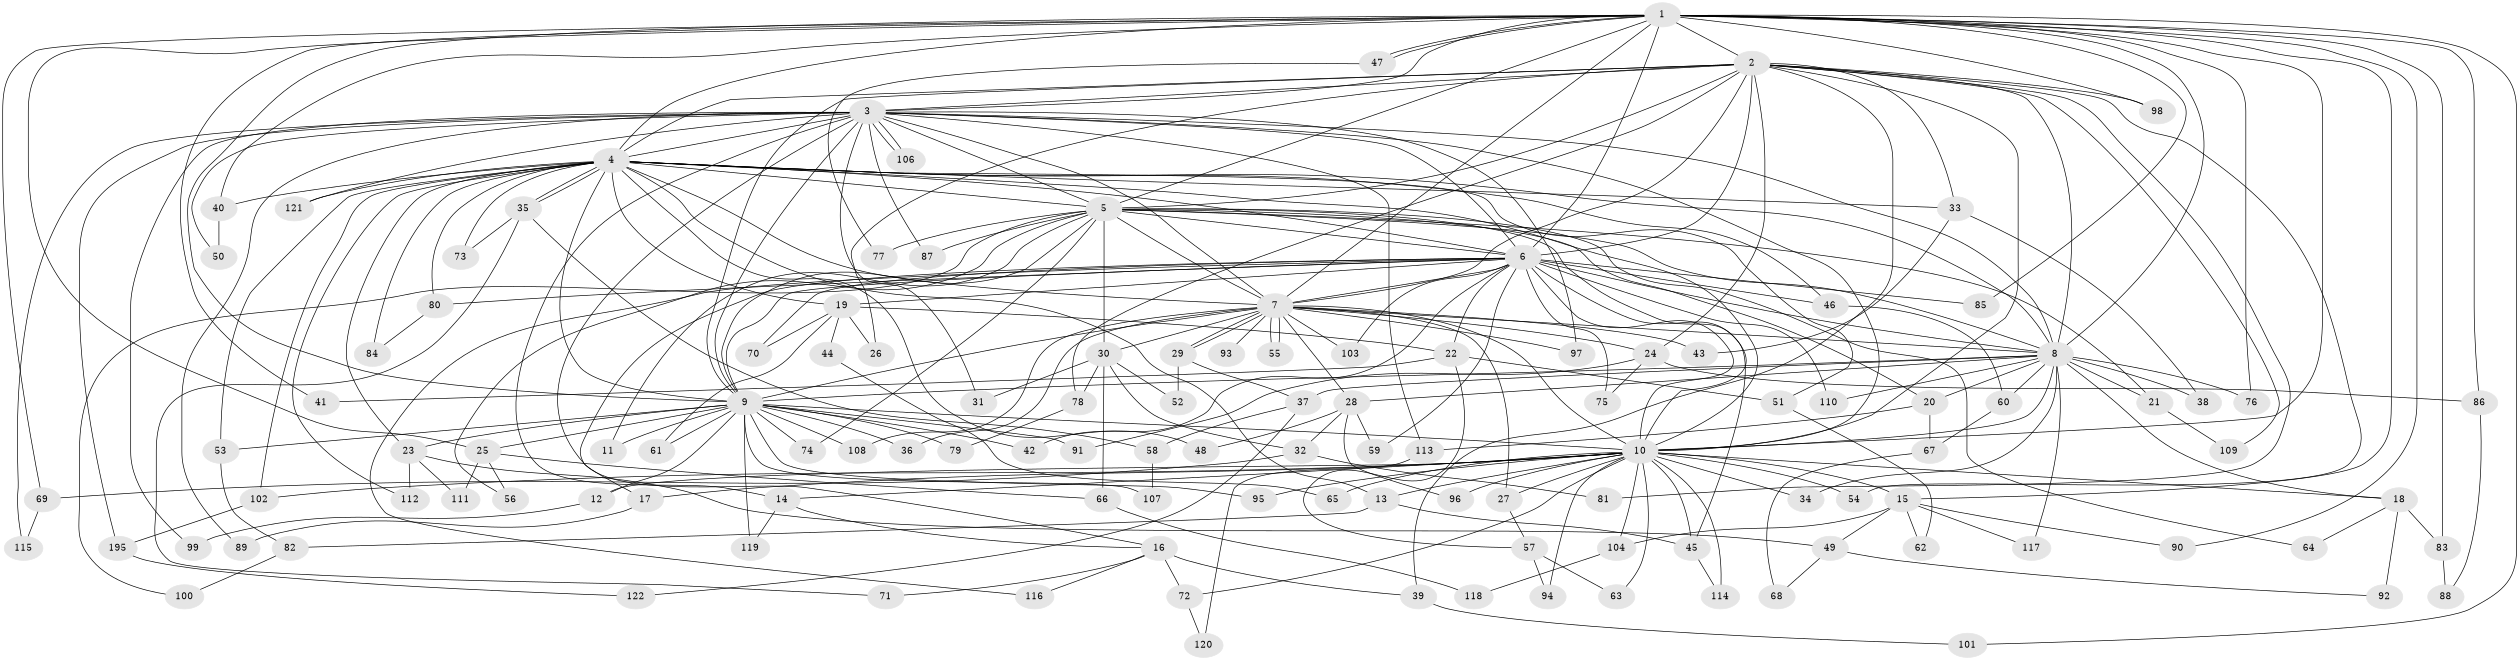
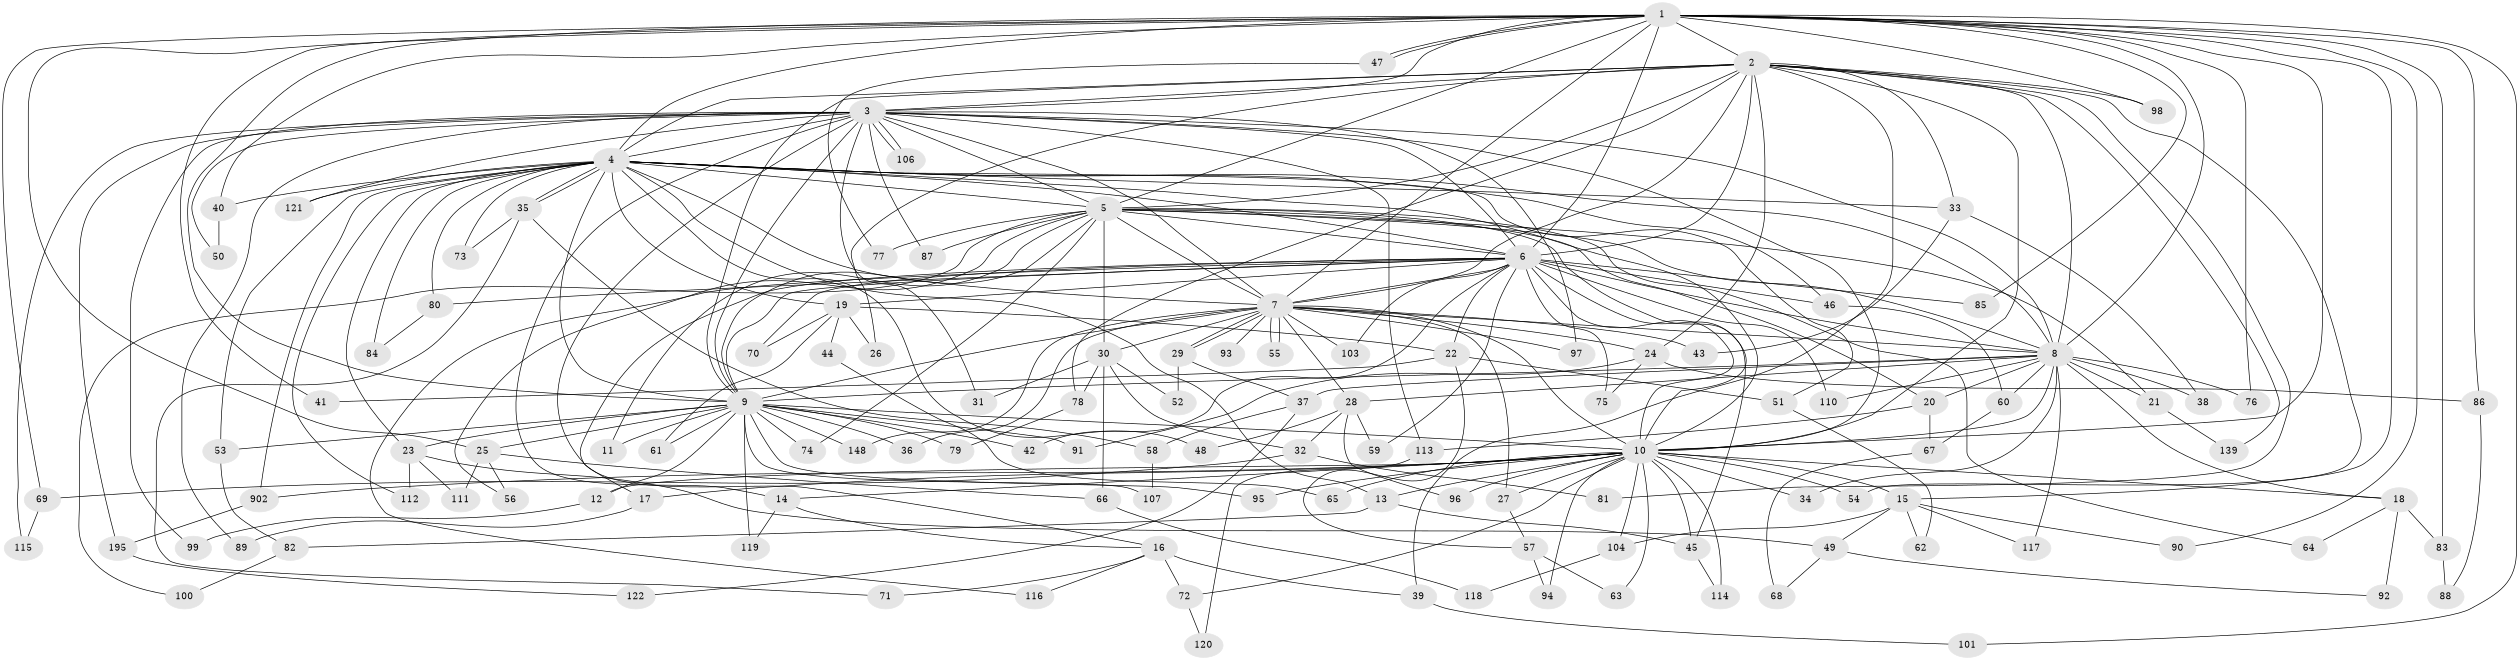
  graph {
    node [color=gray90 style=filled]
    1
    2
    3
    4
    5
    6
    7
    8
    9
    10
    15
    25
    40
    41
    47
    69
    76
    83
    85
    86
    90
    98
    101
    24
    26
    33
    39
    54
    78
    81
-   109
+   109 [label=139]
    14
    16
    31
    50
    87
    89
    97
    99
    n40 [label=195]
    106
    113
    115
    121
    13
    19
    23
    35
    46
    48
    51
    53
    73
    80
    84
-   102
+   102 [label=902]
    112
    11
    20
    21
    30
    56
    64
    74
    77
    100
    17
    22
    42
    45
    59
    70
    75
    103
    110
    116
    27
    28
    29
    36
    43
    55
    93
-   108
+   108 [label=148]
    18
    34
    37
    38
    60
    117
    12
    61
    79
    91
    95
    107
    119
    63
    65
    72
    94
    96
    104
    114
    49
    62
    111
    66
    88
    71
    122
    120
    82
    44
    58
    67
    32
    52
    57
    92
    118
    68
    1 -- 2
    1 -- 3
    1 -- 4
    1 -- 5
    1 -- 6
    1 -- 7
    1 -- 8
    1 -- 9
    1 -- 10
    1 -- 15
    1 -- 25
    1 -- 40
    1 -- 41
    1 -- 47
    1 -- 47
    1 -- 69
    1 -- 76
    1 -- 83
    1 -- 85
    1 -- 86
    1 -- 90
    1 -- 98
    1 -- 101
    2 -- 3
    2 -- 4
    2 -- 5
    2 -- 6
    2 -- 7
    2 -- 8
    2 -- 9
    2 -- 10
    2 -- 98
    2 -- 24
    2 -- 26
    2 -- 33
    2 -- 39
    2 -- 54
    2 -- 78
    2 -- 81
    2 -- 109
    3 -- 4
    3 -- 5
    3 -- 6
    3 -- 7
    3 -- 8
    3 -- 9
    3 -- 10
    3 -- 14
    3 -- 16
    3 -- 31
    3 -- 50
    3 -- 87
    3 -- 89
    3 -- 97
    3 -- 99
    3 -- n40
    3 -- 106
    3 -- 106
    3 -- 113
    3 -- 115
    3 -- 121
    4 -- 5
    4 -- 6
    4 -- 7
    4 -- 8
    4 -- 9
    4 -- 10
    4 -- 40
    4 -- 33
    4 -- 121
    4 -- 13
    4 -- 19
    4 -- 23
    4 -- 35
    4 -- 35
    4 -- 46
    4 -- 48
    4 -- 51
    4 -- 53
    4 -- 73
    4 -- 80
    4 -- 84
    4 -- 102
    4 -- 112
    5 -- 6
    5 -- 7
    5 -- 8
    5 -- 9
    5 -- 10
    5 -- 87
    5 -- 11
    5 -- 20
    5 -- 21
    5 -- 30
    5 -- 56
    5 -- 64
    5 -- 74
    5 -- 77
    5 -- 100
    6 -- 7
    6 -- 8
    6 -- 9
    6 -- 10
    6 -- 85
    6 -- 19
    6 -- 46
    6 -- 80
    6 -- 17
    6 -- 22
    6 -- 42
    6 -- 45
    6 -- 59
    6 -- 70
    6 -- 75
    6 -- 103
    6 -- 110
    6 -- 116
    7 -- 8
    7 -- 9
    7 -- 10
    7 -- 24
    7 -- 97
    7 -- 30
    7 -- 103
    7 -- 27
    7 -- 28
    7 -- 29
    7 -- 29
    7 -- 36
    7 -- 43
    7 -- 55
    7 -- 55
    7 -- 93
    7 -- 108
    8 -- 9
    8 -- 10
    8 -- 76
    8 -- 20
    8 -- 21
    8 -- 110
    8 -- 28
    8 -- 18
    8 -- 34
    8 -- 37
    8 -- 38
    8 -- 60
    8 -- 117
    9 -- 10
    9 -- 25
    9 -- 23
    9 -- 53
    9 -- 11
    9 -- 74
    9 -- 42
    9 -- 36
    9 -- 108
    9 -- 12
    9 -- 61
    9 -- 79
    9 -- 91
    9 -- 95
    9 -- 107
    9 -- 119
    10 -- 15
    10 -- 54
    10 -- 14
    10 -- 13
    10 -- 102
    10 -- 17
    10 -- 45
    10 -- 27
    10 -- 18
    10 -- 34
    10 -- 12
    10 -- 95
    10 -- 63
    10 -- 65
    10 -- 72
    10 -- 94
    10 -- 96
    10 -- 104
    10 -- 114
    15 -- 90
    15 -- 117
    15 -- 104
    15 -- 49
    15 -- 62
    25 -- 56
    25 -- 111
    25 -- 66
    40 -- 50
    47 -- 77
    69 -- 115
    83 -- 88
    86 -- 88
    24 -- 86
    24 -- 75
    24 -- 91
    33 -- 43
    33 -- 38
    39 -- 101
    78 -- 79
    14 -- 16
    14 -- 119
    16 -- 39
    16 -- 116
    16 -- 72
    16 -- 71
    n40 -- 122
    113 -- 120
    13 -- 45
    13 -- 82
    19 -- 26
    19 -- 22
    19 -- 70
    19 -- 61
    19 -- 44
    23 -- 112
    23 -- 49
    23 -- 111
    35 -- 73
    35 -- 71
    35 -- 58
    46 -- 60
    51 -- 62
    53 -- 82
    80 -- 84
    102 -- n40
    20 -- 113
    20 -- 67
    21 -- 109
    30 -- 78
    30 -- 31
    30 -- 66
    30 -- 32
    30 -- 52
    17 -- 89
    22 -- 41
    22 -- 51
    22 -- 57
    45 -- 114
    27 -- 57
    28 -- 48
    28 -- 59
    28 -- 96
    28 -- 32
    29 -- 37
    29 -- 52
    18 -- 83
    18 -- 64
    18 -- 92
    37 -- 122
    37 -- 58
    60 -- 67
    12 -- 99
    72 -- 120
    104 -- 118
    49 -- 92
    49 -- 68
    66 -- 118
    82 -- 100
    44 -- 65
    58 -- 107
    67 -- 68
    32 -- 69
    32 -- 81
    57 -- 63
    57 -- 94
  }
